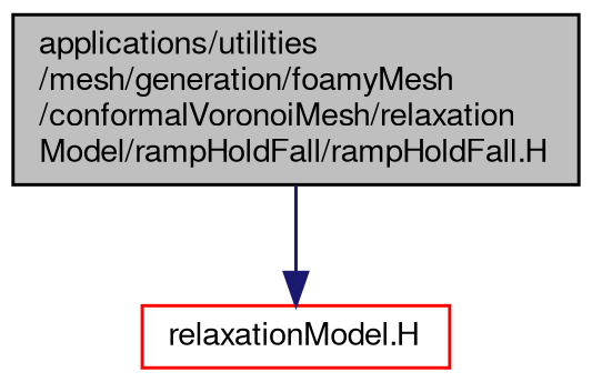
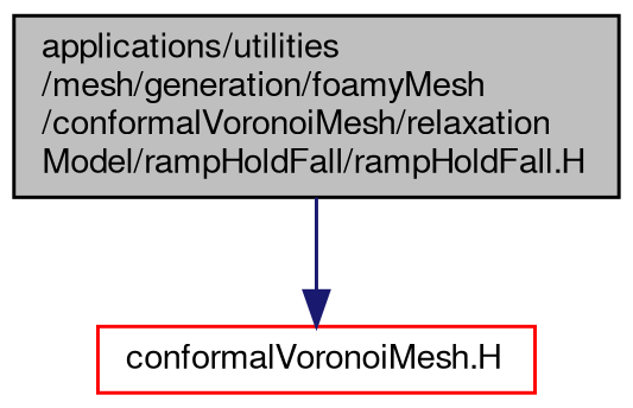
  digraph {
    node [fontname=FreeSans fontsize=10 shape=record]
    n1 [color=black fillcolor=grey75 fontcolor=black height=0.2 label="applications/utilities\l/mesh/generation/foamyMesh\l/conformalVoronoiMesh/relaxation\lModel/rampHoldFall/rampHoldFall.H" style=filled width=0.4]
-   n2 [color=red height=0.2 label="relaxationModel.H" width=0.4]
+   n2 [color=red height=0.2 label="conformalVoronoiMesh.H" width=0.4]
    n1 -> n2 [color=midnightblue fontname=FreeSans fontsize=10 labelfontname=FreeSans labelfontsize=10 style=solid]
  }
